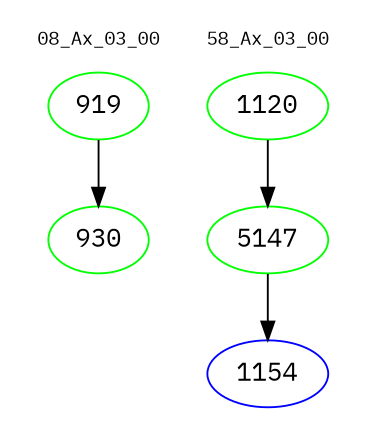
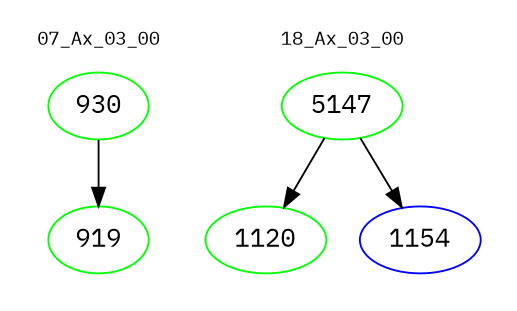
  digraph {
    fontname="IBM Plex Mono"
    node [color=green fontname="IBM Plex Mono"]
    edge [color=black fontname="IBM Plex Mono"]
    n1 [label=930]
    n2 [label=919]
    n3 [label=5147]
    n4 [label=1120]
    n5 [color=blue label=1154]
    subgraph cluster_1 {
      color=white
      fontsize=10
-     label="08_Ax_03_00"
+     label="07_Ax_03_00"
      n1
      n2
    }
    subgraph cluster_2 {
      color=white
      fontsize=10
-     label="58_Ax_03_00"
+     label="18_Ax_03_00"
      n3
      n4
      n5
    }
-   n2 -> n1
-   n4 -> n3
+   n1 -> n2
+   n3 -> n4
    n3 -> n5
  }
